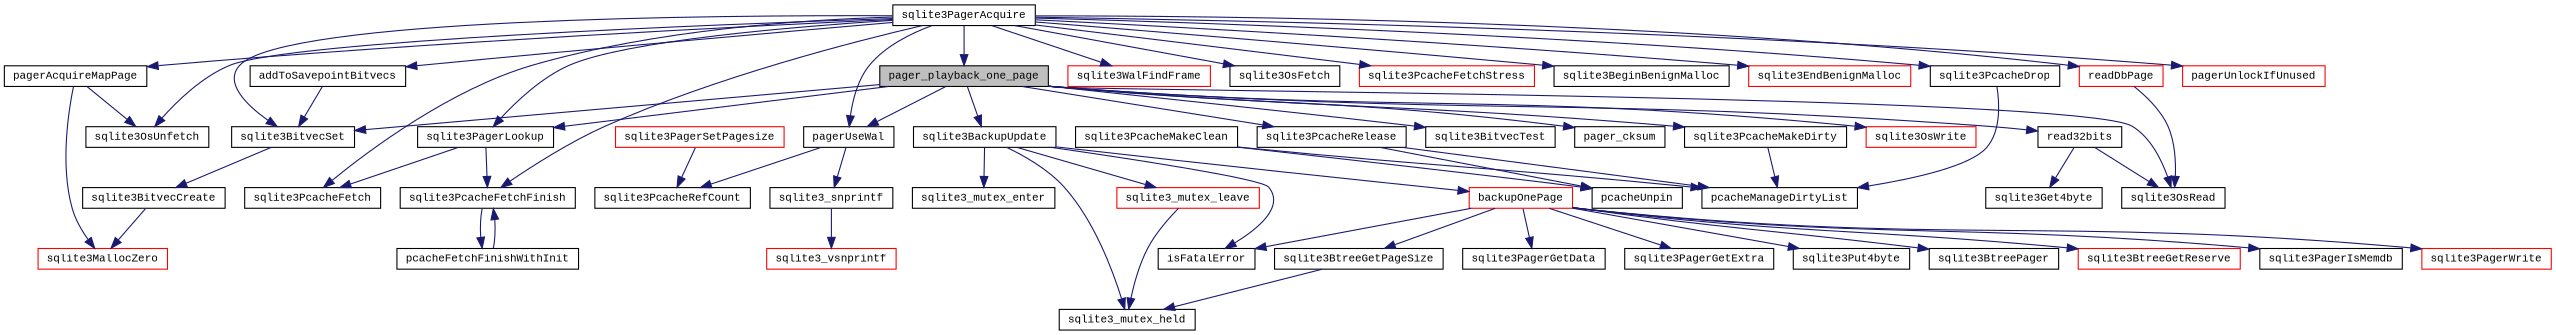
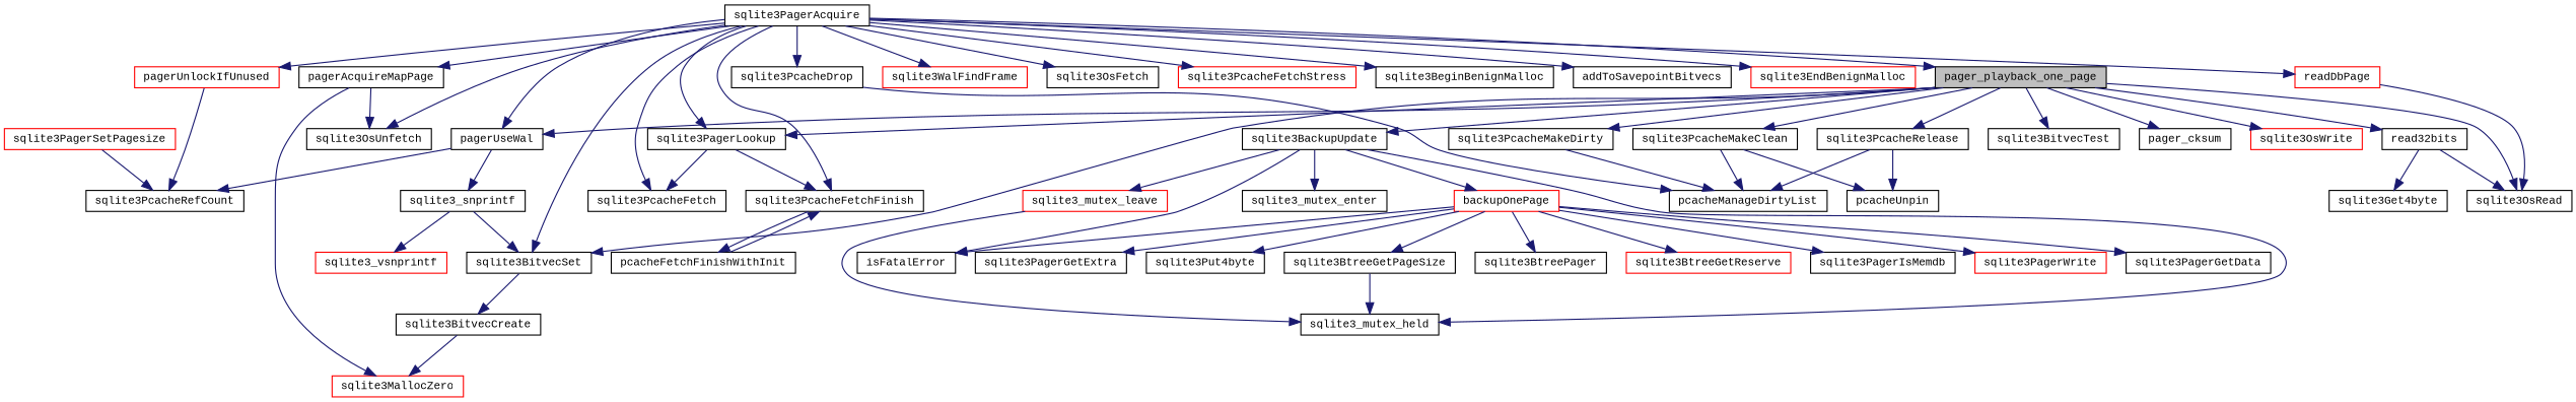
  digraph {
    fontname="Liberation Mono"
    rankdir=TB
    node [color=black fillcolor=white fontname="Liberation Mono" fontsize=10 shape=record style=filled]
    edge [color=midnightblue fontname="Liberation Mono" fontsize=10 labelfontname=FreeSans labelfontsize=10 style=solid]
    n1 [fillcolor=grey75 fontcolor=black height=0.2 label=pager_playback_one_page width=0.4]
    n2 [height=0.2 label=pagerUseWal width=0.4]
    n3 [height=0.2 label=read32bits width=0.4]
    n4 [height=0.2 label=sqlite3OsRead width=0.4]
    n5 [height=0.2 label=sqlite3BitvecTest width=0.4]
    n6 [height=0.2 label=pager_cksum width=0.4]
    n7 [height=0.2 label=sqlite3BitvecSet width=0.4]
    n8 [height=0.2 label=sqlite3PagerLookup width=0.4]
    n9 [color=red height=0.2 label=sqlite3OsWrite width=0.4]
    n10 [height=0.2 label=sqlite3BackupUpdate width=0.4]
    n11 [height=0.2 label=sqlite3PcacheMakeDirty width=0.4]
    n12 [height=0.2 label=sqlite3PcacheMakeClean width=0.4]
    n13 [height=0.2 label=sqlite3PcacheRelease width=0.4]
    n14 [height=0.2 label=sqlite3PcacheRefCount width=0.4]
    n15 [height=0.2 label=sqlite3_snprintf width=0.4]
    n16 [height=0.2 label=sqlite3Get4byte width=0.4]
    n17 [height=0.2 label=sqlite3BitvecCreate width=0.4]
    n18 [height=0.2 label=sqlite3PcacheFetch width=0.4]
    n19 [height=0.2 label=sqlite3PcacheFetchFinish width=0.4]
    n20 [height=0.2 label=sqlite3_mutex_held width=0.4]
    n21 [height=0.2 label=isFatalError width=0.4]
    n22 [height=0.2 label=sqlite3_mutex_enter width=0.4]
    n23 [color=red height=0.2 label=backupOnePage width=0.4]
    n24 [color=red height=0.2 label=sqlite3_mutex_leave width=0.4]
    n25 [height=0.2 label=sqlite3PagerAcquire width=0.4]
    n26 [color=red height=0.2 label=sqlite3WalFindFrame width=0.4]
    n27 [height=0.2 label=sqlite3OsFetch width=0.4]
    n28 [height=0.2 label=pagerAcquireMapPage width=0.4]
    n29 [height=0.2 label=sqlite3OsUnfetch width=0.4]
    n30 [color=red height=0.2 label=sqlite3PcacheFetchStress width=0.4]
    n31 [height=0.2 label=sqlite3BeginBenignMalloc width=0.4]
    n32 [height=0.2 label=addToSavepointBitvecs width=0.4]
    n33 [color=red height=0.2 label=sqlite3EndBenignMalloc width=0.4]
    n34 [color=red height=0.2 label=readDbPage width=0.4]
    n35 [height=0.2 label=sqlite3PcacheDrop width=0.4]
    n36 [color=red height=0.2 label=pagerUnlockIfUnused width=0.4]
    n37 [height=0.2 label=pcacheManageDirtyList width=0.4]
    n38 [height=0.2 label=pcacheUnpin width=0.4]
    n39 [color=red height=0.2 label=sqlite3_vsnprintf width=0.4]
    n40 [color=red height=0.2 label=sqlite3MallocZero width=0.4]
    n41 [height=0.2 label=pcacheFetchFinishWithInit width=0.4]
    n42 [height=0.2 label=sqlite3BtreePager width=0.4]
    n43 [height=0.2 label=sqlite3BtreeGetPageSize width=0.4]
    n44 [color=red height=0.2 label=sqlite3BtreeGetReserve width=0.4]
    n45 [height=0.2 label=sqlite3PagerIsMemdb width=0.4]
    n46 [color=red height=0.2 label=sqlite3PagerWrite width=0.4]
    n47 [height=0.2 label=sqlite3PagerGetData width=0.4]
    n48 [height=0.2 label=sqlite3PagerGetExtra width=0.4]
    n49 [height=0.2 label=sqlite3Put4byte width=0.4]
    n50 [color=red height=0.2 label=sqlite3PagerSetPagesize width=0.4]
    n1 -> n2
    n1 -> n3
    n1 -> n4
    n1 -> n5
    n1 -> n6
    n1 -> n7
    n1 -> n8
    n1 -> n9
    n1 -> n10
    n1 -> n11
+   n1 -> n12
    n1 -> n13
    n2 -> n14
    n2 -> n15
    n3 -> n4
    n3 -> n16
    n7 -> n17
    n8 -> n18
    n8 -> n19
    n10 -> n20
    n10 -> n21
    n10 -> n22
    n10 -> n23
    n10 -> n24
    n11 -> n37
    n12 -> n37
    n12 -> n38
    n13 -> n37
    n13 -> n38
    n15 -> n39
    n17 -> n40
    n19 -> n41
    n23 -> n21
    n23 -> n42
    n23 -> n43
    n23 -> n44
    n23 -> n45
    n23 -> n46
    n23 -> n47
    n23 -> n48
    n23 -> n49
    n24 -> n20
    n25 -> n1
    n25 -> n2
    n25 -> n7
    n25 -> n8
    n25 -> n18
    n25 -> n19
    n25 -> n26
    n25 -> n27
    n25 -> n28
    n25 -> n29
    n25 -> n30
    n25 -> n31
    n25 -> n32
    n25 -> n33
    n25 -> n34
    n25 -> n35
    n25 -> n36
    n28 -> n29
    n28 -> n40
-   n32 -> n7
+   n15 -> n7
    n34 -> n4
    n35 -> n37
+   n36 -> n14
    n41 -> n19
    n43 -> n20
    n50 -> n14
  }
